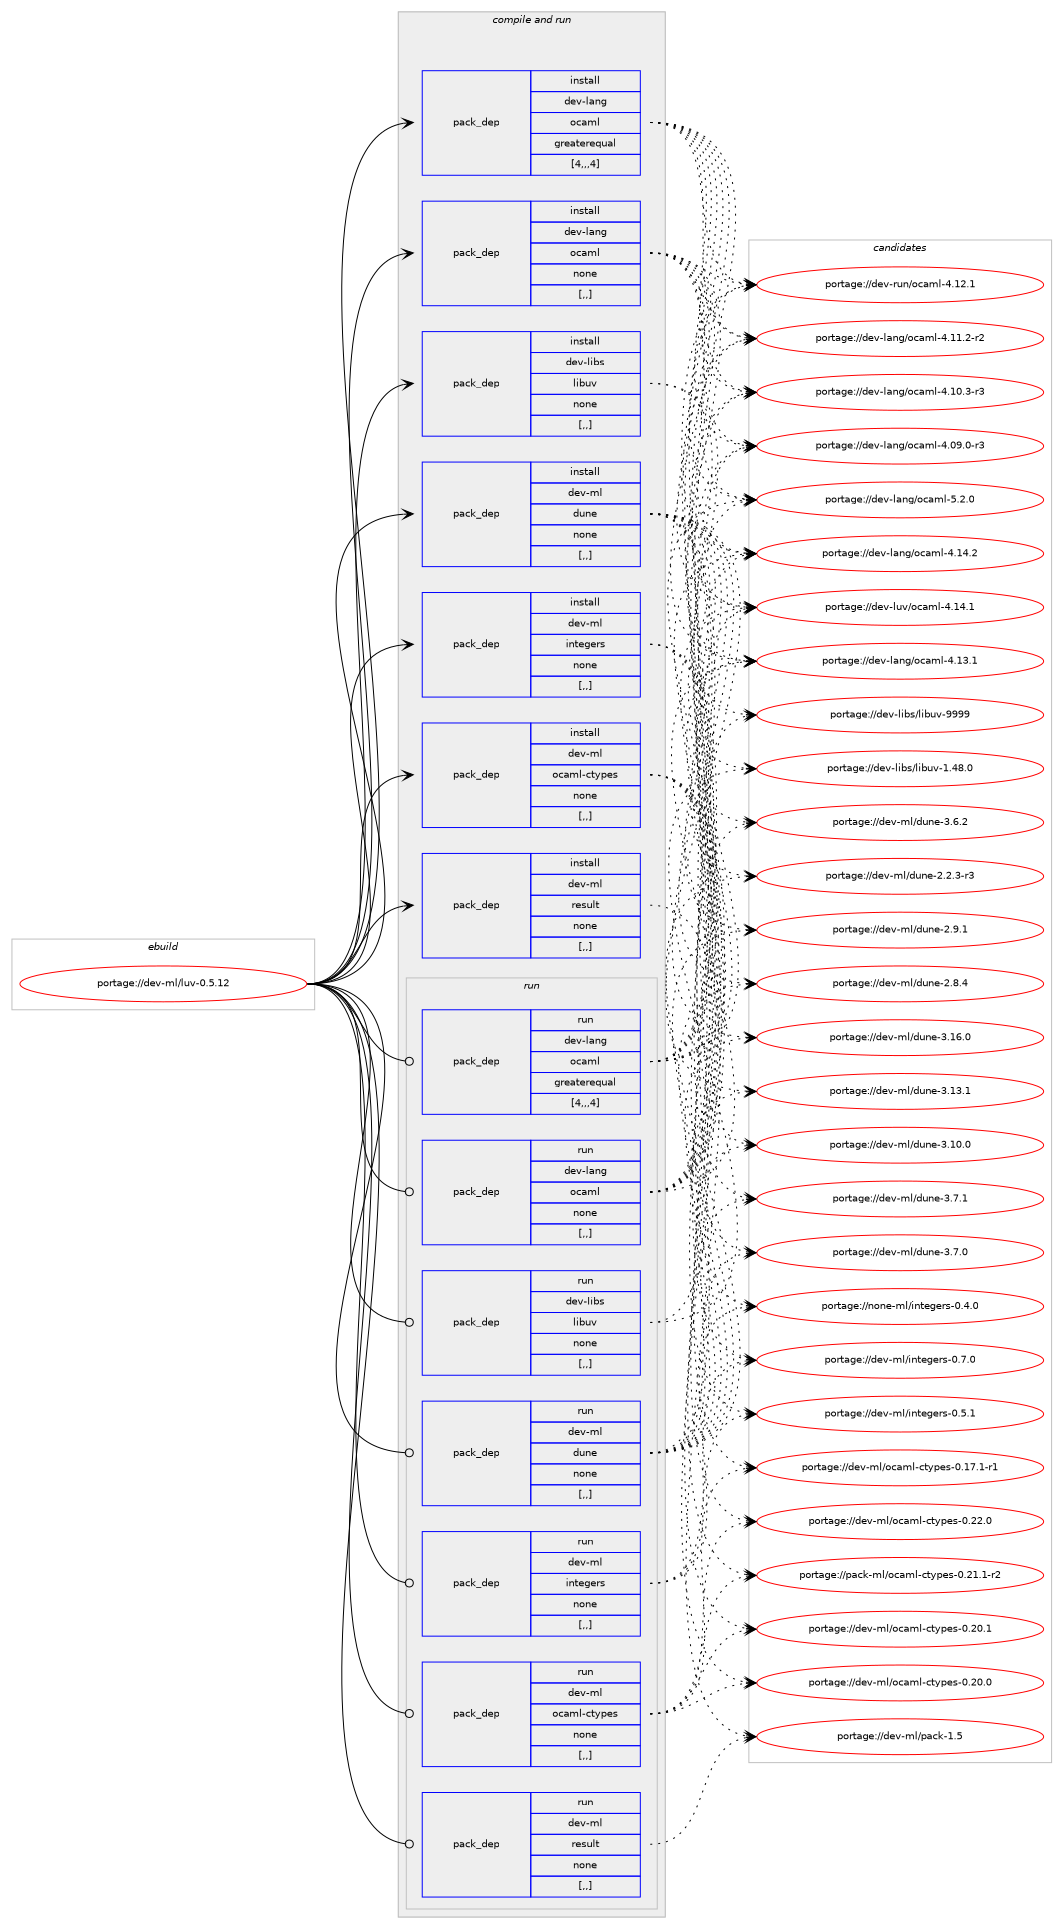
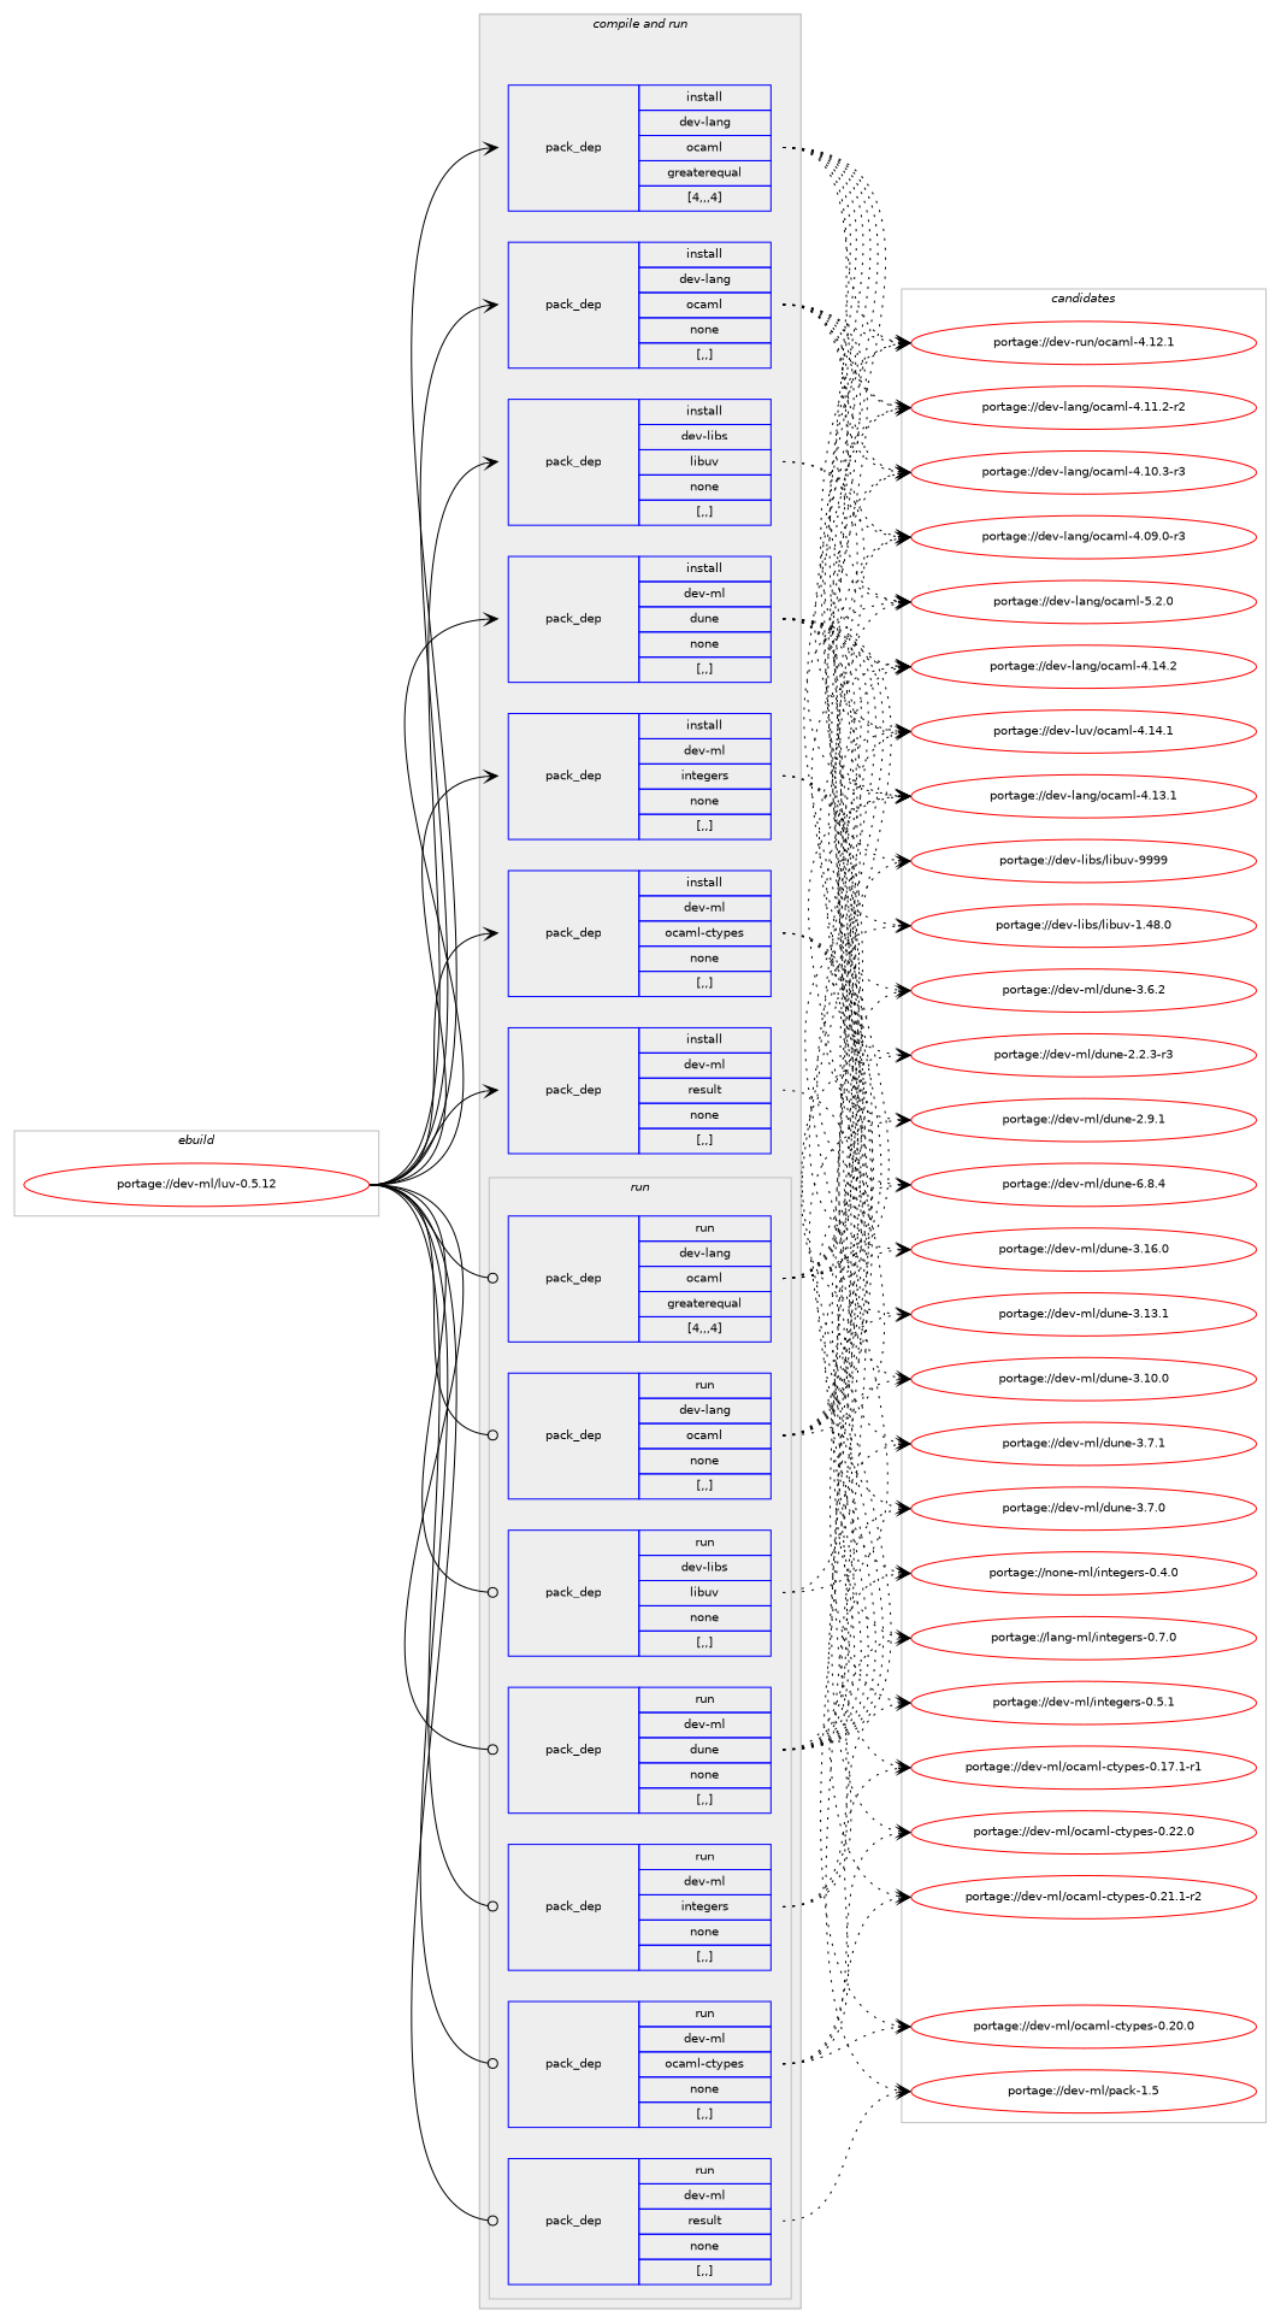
  digraph {
    compound=true
    concentrate=true
    fontname=Helvetica
    fontsize=10
    newrank=true
    rankdir=LR
    ranksep=1.5
    node [color=red fontname=Helvetica fontsize=10]
    edge [arrowhead=vee headport=w style=dotted tailport=e weight=100]
    n1 [label="portage://dev-ml/luv-0.5.12" width=4]
    n2 [color=blue label=<<TABLE BORDER="0" CELLBORDER="1" CELLSPACING="0" CELLPADDING="4" WIDTH="220"><TR><TD ROWSPAN="6" CELLPADDING="30">pack_dep</TD></TR><TR><TD WIDTH="110">install</TD></TR><TR><TD>dev-lang</TD></TR><TR><TD>ocaml</TD></TR><TR><TD>greaterequal</TD></TR><TR><TD>[4,,,4]</TD></TR></TABLE>> shape=none]
    n3 [color=blue label=<<TABLE BORDER="0" CELLBORDER="1" CELLSPACING="0" CELLPADDING="4" WIDTH="220"><TR><TD ROWSPAN="6" CELLPADDING="30">pack_dep</TD></TR><TR><TD WIDTH="110">install</TD></TR><TR><TD>dev-lang</TD></TR><TR><TD>ocaml</TD></TR><TR><TD>none</TD></TR><TR><TD>[,,]</TD></TR></TABLE>> shape=none]
    n4 [color=blue label=<<TABLE BORDER="0" CELLBORDER="1" CELLSPACING="0" CELLPADDING="4" WIDTH="220"><TR><TD ROWSPAN="6" CELLPADDING="30">pack_dep</TD></TR><TR><TD WIDTH="110">install</TD></TR><TR><TD>dev-libs</TD></TR><TR><TD>libuv</TD></TR><TR><TD>none</TD></TR><TR><TD>[,,]</TD></TR></TABLE>> shape=none]
    n5 [color=blue label=<<TABLE BORDER="0" CELLBORDER="1" CELLSPACING="0" CELLPADDING="4" WIDTH="220"><TR><TD ROWSPAN="6" CELLPADDING="30">pack_dep</TD></TR><TR><TD WIDTH="110">install</TD></TR><TR><TD>dev-ml</TD></TR><TR><TD>dune</TD></TR><TR><TD>none</TD></TR><TR><TD>[,,]</TD></TR></TABLE>> shape=none]
    n6 [color=blue label=<<TABLE BORDER="0" CELLBORDER="1" CELLSPACING="0" CELLPADDING="4" WIDTH="220"><TR><TD ROWSPAN="6" CELLPADDING="30">pack_dep</TD></TR><TR><TD WIDTH="110">install</TD></TR><TR><TD>dev-ml</TD></TR><TR><TD>integers</TD></TR><TR><TD>none</TD></TR><TR><TD>[,,]</TD></TR></TABLE>> shape=none]
    n7 [color=blue label=<<TABLE BORDER="0" CELLBORDER="1" CELLSPACING="0" CELLPADDING="4" WIDTH="220"><TR><TD ROWSPAN="6" CELLPADDING="30">pack_dep</TD></TR><TR><TD WIDTH="110">install</TD></TR><TR><TD>dev-ml</TD></TR><TR><TD>ocaml-ctypes</TD></TR><TR><TD>none</TD></TR><TR><TD>[,,]</TD></TR></TABLE>> shape=none]
    n8 [color=blue label=<<TABLE BORDER="0" CELLBORDER="1" CELLSPACING="0" CELLPADDING="4" WIDTH="220"><TR><TD ROWSPAN="6" CELLPADDING="30">pack_dep</TD></TR><TR><TD WIDTH="110">install</TD></TR><TR><TD>dev-ml</TD></TR><TR><TD>result</TD></TR><TR><TD>none</TD></TR><TR><TD>[,,]</TD></TR></TABLE>> shape=none]
    n9 [color=blue label=<<TABLE BORDER="0" CELLBORDER="1" CELLSPACING="0" CELLPADDING="4" WIDTH="220"><TR><TD ROWSPAN="6" CELLPADDING="30">pack_dep</TD></TR><TR><TD WIDTH="110">run</TD></TR><TR><TD>dev-lang</TD></TR><TR><TD>ocaml</TD></TR><TR><TD>greaterequal</TD></TR><TR><TD>[4,,,4]</TD></TR></TABLE>> shape=none]
    n10 [color=blue label=<<TABLE BORDER="0" CELLBORDER="1" CELLSPACING="0" CELLPADDING="4" WIDTH="220"><TR><TD ROWSPAN="6" CELLPADDING="30">pack_dep</TD></TR><TR><TD WIDTH="110">run</TD></TR><TR><TD>dev-lang</TD></TR><TR><TD>ocaml</TD></TR><TR><TD>none</TD></TR><TR><TD>[,,]</TD></TR></TABLE>> shape=none]
    n11 [color=blue label=<<TABLE BORDER="0" CELLBORDER="1" CELLSPACING="0" CELLPADDING="4" WIDTH="220"><TR><TD ROWSPAN="6" CELLPADDING="30">pack_dep</TD></TR><TR><TD WIDTH="110">run</TD></TR><TR><TD>dev-libs</TD></TR><TR><TD>libuv</TD></TR><TR><TD>none</TD></TR><TR><TD>[,,]</TD></TR></TABLE>> shape=none]
    n12 [color=blue label=<<TABLE BORDER="0" CELLBORDER="1" CELLSPACING="0" CELLPADDING="4" WIDTH="220"><TR><TD ROWSPAN="6" CELLPADDING="30">pack_dep</TD></TR><TR><TD WIDTH="110">run</TD></TR><TR><TD>dev-ml</TD></TR><TR><TD>dune</TD></TR><TR><TD>none</TD></TR><TR><TD>[,,]</TD></TR></TABLE>> shape=none]
    n13 [color=blue label=<<TABLE BORDER="0" CELLBORDER="1" CELLSPACING="0" CELLPADDING="4" WIDTH="220"><TR><TD ROWSPAN="6" CELLPADDING="30">pack_dep</TD></TR><TR><TD WIDTH="110">run</TD></TR><TR><TD>dev-ml</TD></TR><TR><TD>integers</TD></TR><TR><TD>none</TD></TR><TR><TD>[,,]</TD></TR></TABLE>> shape=none]
    n14 [color=blue label=<<TABLE BORDER="0" CELLBORDER="1" CELLSPACING="0" CELLPADDING="4" WIDTH="220"><TR><TD ROWSPAN="6" CELLPADDING="30">pack_dep</TD></TR><TR><TD WIDTH="110">run</TD></TR><TR><TD>dev-ml</TD></TR><TR><TD>ocaml-ctypes</TD></TR><TR><TD>none</TD></TR><TR><TD>[,,]</TD></TR></TABLE>> shape=none]
    n15 [color=blue label=<<TABLE BORDER="0" CELLBORDER="1" CELLSPACING="0" CELLPADDING="4" WIDTH="220"><TR><TD ROWSPAN="6" CELLPADDING="30">pack_dep</TD></TR><TR><TD WIDTH="110">run</TD></TR><TR><TD>dev-ml</TD></TR><TR><TD>result</TD></TR><TR><TD>none</TD></TR><TR><TD>[,,]</TD></TR></TABLE>> shape=none]
    n16 [label="portage://dev-ml/ocaml-ctypes-0.22.0" width=4]
-   n17 [label="portage://pack-ml/ocaml-ctypes-0.21.1-r2" width=4]
-   n18 [label="portage://dev-ml/ocaml-ctypes-0.20.1" width=4]
+   n17 [label="portage://dev-ml/ocaml-ctypes-0.21.1-r2" width=4]
    n19 [label="portage://dev-ml/ocaml-ctypes-0.20.0" width=4]
    n20 [label="portage://dev-ml/ocaml-ctypes-0.17.1-r1" width=4]
    n21 [label="portage://dev-lang/ocaml-5.2.0" width=4]
    n22 [label="portage://dev-lang/ocaml-4.14.2" width=4]
    n23 [label="portage://dev-luv/ocaml-4.14.1" width=4]
    n24 [label="portage://dev-lang/ocaml-4.13.1" width=4]
    n25 [label="portage://dev-run/ocaml-4.12.1" width=4]
    n26 [label="portage://dev-lang/ocaml-4.11.2-r2" width=4]
    n27 [label="portage://dev-lang/ocaml-4.10.3-r3" width=4]
    n28 [label="portage://dev-lang/ocaml-4.09.0-r3" width=4]
    n29 [label="portage://dev-libs/libuv-9999" width=4]
    n30 [label="portage://dev-libs/libuv-1.48.0" width=4]
    n31 [label="portage://dev-ml/dune-3.16.0" width=4]
    n32 [label="portage://dev-ml/dune-3.13.1" width=4]
    n33 [label="portage://dev-ml/dune-3.10.0" width=4]
    n34 [label="portage://dev-ml/dune-3.7.1" width=4]
    n35 [label="portage://dev-ml/dune-3.7.0" width=4]
    n36 [label="portage://dev-ml/dune-3.6.2" width=4]
    n37 [label="portage://dev-ml/dune-2.2.3-r3" width=4]
    n38 [label="portage://dev-ml/dune-2.9.1" width=4]
-   n39 [label="portage://dev-ml/dune-2.8.4" width=4]
-   n40 [label="portage://dev-ml/integers-0.7.0" width=4]
+   n39 [label="portage://dev-ml/dune-6.8.4" width=4]
+   n40 [label="portage://lang-ml/integers-0.7.0" width=4]
    n41 [label="portage://dev-ml/integers-0.5.1" width=4]
    n42 [label="portage://none-ml/integers-0.4.0" width=4]
    n43 [label="portage://dev-ml/pack-1.5" width=4]
    subgraph cluster_1 {
      color=gray
      label=<<i>ebuild</i>>
      n1
    }
    subgraph cluster_2 {
      color=gray
      label=<<i>dependencies</i>>
      subgraph cluster_3 {
        color=gray
        fillcolor="#eeeeee"
        label=<<i>compile</i>>
        style=filled
        subgraph sub_4 {
          color=gray
          fillcolor="#eeeeee"
          label=<<i>compile</i>>
          style=filled
          n2
        }
        subgraph sub_5 {
          color=gray
          fillcolor="#eeeeee"
          label=<<i>compile</i>>
          style=filled
          n3
        }
        subgraph sub_6 {
          color=gray
          fillcolor="#eeeeee"
          label=<<i>compile</i>>
          style=filled
          n4
        }
        subgraph sub_7 {
          color=gray
          fillcolor="#eeeeee"
          label=<<i>compile</i>>
          style=filled
          n5
        }
        subgraph sub_8 {
          color=gray
          fillcolor="#eeeeee"
          label=<<i>compile</i>>
          style=filled
          n6
        }
        subgraph sub_9 {
          color=gray
          fillcolor="#eeeeee"
          label=<<i>compile</i>>
          style=filled
          n7
        }
        subgraph sub_10 {
          color=gray
          fillcolor="#eeeeee"
          label=<<i>compile</i>>
          style=filled
          n8
        }
      }
      subgraph cluster_11 {
        color=gray
        fillcolor="#eeeeee"
        label=<<i>compile and run</i>>
        style=filled
      }
      subgraph cluster_12 {
        color=gray
        fillcolor="#eeeeee"
        label=<<i>run</i>>
        style=filled
        subgraph sub_13 {
          color=gray
          fillcolor="#eeeeee"
          label=<<i>run</i>>
          style=filled
          n9
        }
        subgraph sub_14 {
          color=gray
          fillcolor="#eeeeee"
          label=<<i>run</i>>
          style=filled
          n10
        }
        subgraph sub_15 {
          color=gray
          fillcolor="#eeeeee"
          label=<<i>run</i>>
          style=filled
          n11
        }
        subgraph sub_16 {
          color=gray
          fillcolor="#eeeeee"
          label=<<i>run</i>>
          style=filled
          n12
        }
        subgraph sub_17 {
          color=gray
          fillcolor="#eeeeee"
          label=<<i>run</i>>
          style=filled
          n13
        }
        subgraph sub_18 {
          color=gray
          fillcolor="#eeeeee"
          label=<<i>run</i>>
          style=filled
          n14
        }
        subgraph sub_19 {
          color=gray
          fillcolor="#eeeeee"
          label=<<i>run</i>>
          style=filled
          n15
        }
      }
    }
    subgraph cluster_20 {
      color=gray
      label=<<i>candidates</i>>
      rank=same
      subgraph sub_21 {
        color=black
        label=<<i>candidates</i>>
        nodesep=1
        rank=same
        n16
        n17
-       n18
        n19
        n20
      }
      subgraph sub_22 {
        color=black
        label=<<i>candidates</i>>
        nodesep=1
        rank=same
        n21
        n22
        n23
        n24
        n25
        n26
        n27
        n28
      }
      subgraph sub_23 {
        color=black
        label=<<i>candidates</i>>
        nodesep=1
        rank=same
        n21
        n22
        n23
        n24
        n25
        n26
        n27
        n28
      }
      subgraph sub_24 {
        color=black
        label=<<i>candidates</i>>
        nodesep=1
        rank=same
        n29
        n30
      }
      subgraph sub_25 {
        color=black
        label=<<i>candidates</i>>
        nodesep=1
        rank=same
        n31
        n32
        n33
        n34
        n35
        n36
        n37
        n38
        n39
      }
      subgraph sub_26 {
        color=black
        label=<<i>candidates</i>>
        nodesep=1
        rank=same
        n40
        n41
        n42
      }
      subgraph sub_27 {
        color=black
        label=<<i>candidates</i>>
        nodesep=1
        rank=same
        n43
      }
      subgraph sub_28 {
        color=black
        label=<<i>candidates</i>>
        nodesep=1
        rank=same
        n21
        n22
        n23
        n24
        n25
        n26
        n27
        n28
      }
      subgraph sub_29 {
        color=black
        label=<<i>candidates</i>>
        nodesep=1
        rank=same
        n21
        n22
        n23
        n24
        n25
        n26
        n27
        n28
      }
      subgraph sub_30 {
        color=black
        label=<<i>candidates</i>>
        nodesep=1
        rank=same
        n29
        n30
      }
      subgraph sub_31 {
        color=black
        label=<<i>candidates</i>>
        nodesep=1
        rank=same
        n31
        n32
        n33
        n34
        n35
        n36
        n37
        n38
        n39
      }
      subgraph sub_32 {
        color=black
        label=<<i>candidates</i>>
        nodesep=1
        rank=same
        n40
        n41
        n42
      }
      subgraph sub_33 {
        color=black
        label=<<i>candidates</i>>
        nodesep=1
        rank=same
        n16
        n17
-       n18
        n19
        n20
      }
      subgraph sub_34 {
        color=black
        label=<<i>candidates</i>>
        nodesep=1
        rank=same
        n43
      }
    }
    n1 -> n2 [style=solid weight=20]
    n1 -> n3 [style=solid weight=20]
    n1 -> n4 [style=solid weight=20]
    n1 -> n5 [style=solid weight=20]
    n1 -> n6 [style=solid weight=20]
    n1 -> n7 [style=solid weight=20]
    n1 -> n8 [style=solid weight=20]
    n1 -> n9 [arrowhead=odot style=solid weight=20]
    n1 -> n10 [arrowhead=odot style=solid weight=20]
    n1 -> n11 [arrowhead=odot style=solid weight=20]
    n1 -> n12 [arrowhead=odot style=solid weight=20]
    n1 -> n13 [arrowhead=odot style=solid weight=20]
    n1 -> n14 [arrowhead=odot style=solid weight=20]
    n1 -> n15 [arrowhead=odot style=solid weight=20]
    n2 -> n21
    n2 -> n22
    n2 -> n23
    n2 -> n24
    n2 -> n25
    n2 -> n26
    n2 -> n27
    n2 -> n28
    n3 -> n21
    n3 -> n22
    n3 -> n23
    n3 -> n24
    n3 -> n25
    n3 -> n26
    n3 -> n27
    n3 -> n28
    n4 -> n29
    n4 -> n30
    n5 -> n31
    n5 -> n32
    n5 -> n33
    n5 -> n34
    n5 -> n35
    n5 -> n36
    n5 -> n37
    n5 -> n38
    n5 -> n39
    n6 -> n40
    n6 -> n41
    n6 -> n42
    n7 -> n16
    n7 -> n17
-   n7 -> n18
    n7 -> n19
    n7 -> n20
    n8 -> n43
    n9 -> n21
    n9 -> n22
    n9 -> n23
    n9 -> n24
    n9 -> n25
    n9 -> n26
    n9 -> n27
    n9 -> n28
    n10 -> n21
    n10 -> n22
    n10 -> n23
    n10 -> n24
    n10 -> n25
    n10 -> n26
    n10 -> n27
    n10 -> n28
    n11 -> n29
    n11 -> n30
    n12 -> n31
    n12 -> n32
    n12 -> n33
    n12 -> n34
    n12 -> n35
    n12 -> n36
    n12 -> n37
    n12 -> n38
    n12 -> n39
    n13 -> n40
    n13 -> n41
    n13 -> n42
    n14 -> n16
    n14 -> n17
-   n14 -> n18
    n14 -> n19
    n14 -> n20
    n15 -> n43
  }
